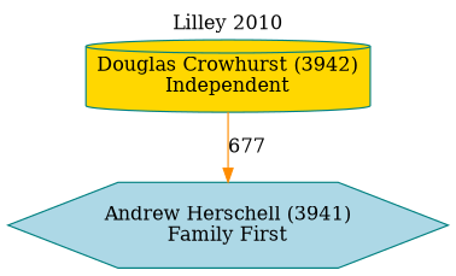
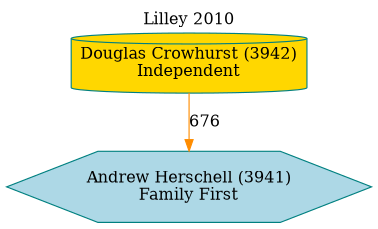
  digraph {
    label="Lilley 2010"
    labelloc=t
    mclimit=10
    node [style=filled color=teal]
    n1 [label="Andrew Herschell (3941)\nFamily First" shape=hexagon fillcolor=lightblue]
    n2 [label="Douglas Crowhurst (3942)\nIndependent" shape=cylinder fillcolor=gold]
-   n2 -> n1 [label=677 color=darkorange]
+   n2 -> n1 [label=676 color=darkorange]
  }
